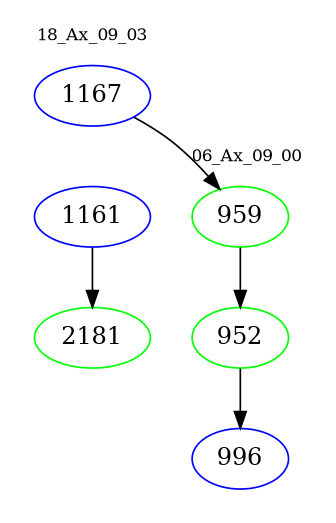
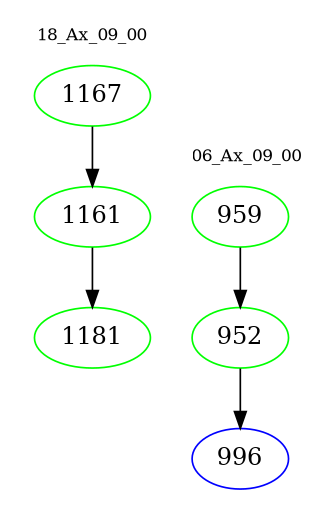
  digraph {
    node [color=green]
    edge [color=black]
    n1 [label=959]
    n2 [label=952]
    n3 [color=blue label=996]
-   n4 [color=blue label=1167]
-   n5 [color=blue label=1161]
-   n6 [label=2181]
+   n4 [label=1167]
+   n5 [label=1161]
+   n6 [label=1181]
    subgraph cluster_1 {
      color=white
      fontsize=10
      label="06_Ax_09_00"
      n1
      n2
      n3
    }
    subgraph cluster_2 {
      color=white
      fontsize=10
-     label="18_Ax_09_03"
+     label="18_Ax_09_00"
      n4
      n5
      n6
    }
    n1 -> n2
    n2 -> n3
-   n4 -> n1
+   n4 -> n5
    n5 -> n6
  }
